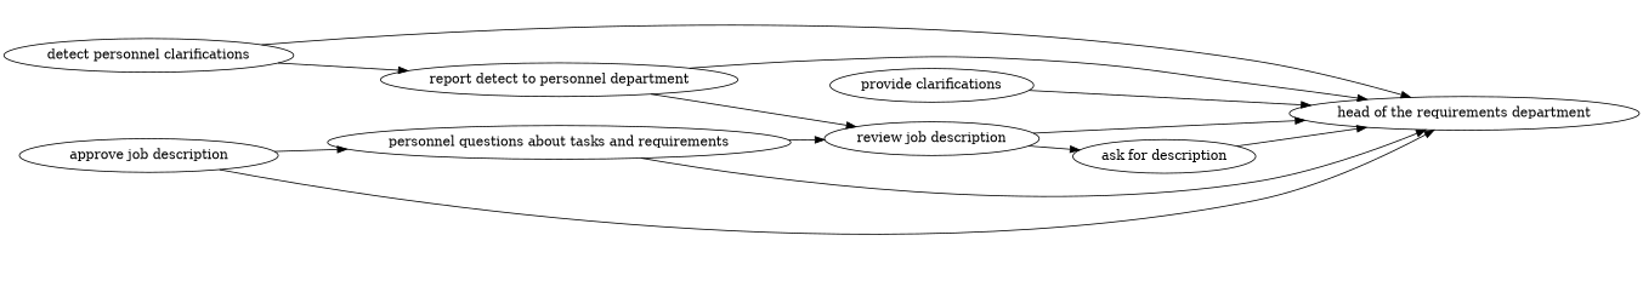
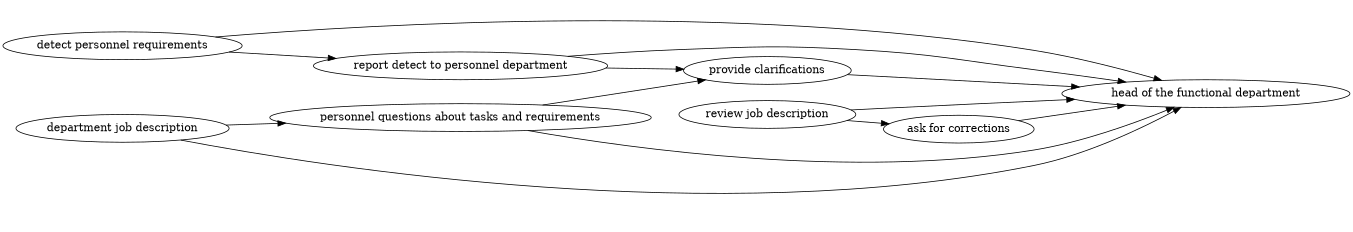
  strict digraph {
    rankdir=LR
    edge [attrs="{'type': 'actor performer', 'label': 'actor performer'}"]
-   "detect personnel requirements" [attrs="{'type': 'Activity', 'label': 'detect personnel requirements'}" label="detect personnel clarifications"]
+   "detect personnel requirements" [attrs="{'type': 'Activity', 'label': 'detect personnel requirements'}"]
    n2 [attrs="{'type': 'Activity', 'label': 'report vacancy to personnel department'}" label="report detect to personnel department"]
-   "head of the functional department" [attrs="{'type': 'Actor', 'label': 'head of the functional department'}" label="head of the requirements department"]
+   "head of the functional department" [attrs="{'type': 'Actor', 'label': 'head of the functional department'}"]
    "review job description" [attrs="{'type': 'Activity', 'label': 'review job description'}"]
-   "ask for corrections" [attrs="{'type': 'Activity', 'label': 'ask for corrections'}" label="ask for description"]
-   "approve job description" [attrs="{'type': 'Activity', 'label': 'approve job description'}"]
+   "ask for corrections" [attrs="{'type': 'Activity', 'label': 'ask for corrections'}"]
+   "approve job description" [attrs="{'type': 'Activity', 'label': 'approve job description'}" label="department job description"]
    n7 [attrs="{'type': 'Activity', 'label': 'answer questions about tasks and requirements'}" label="personnel questions about tasks and requirements"]
    "provide clarifications" [attrs="{'type': 'Activity', 'label': 'provide clarifications'}"]
    "detect personnel requirements" -> n2 [attrs="{'type': 'flow', 'label': 'flow'}"]
    "detect personnel requirements" -> "head of the functional department"
    n2 -> "head of the functional department"
-   n2 -> "review job description" [attrs="{'type': 'flow', 'label': 'flow'}"]
+   n2 -> "provide clarifications" [attrs="{'type': 'flow', 'label': 'flow'}"]
    "review job description" -> "head of the functional department"
    "review job description" -> "ask for corrections" [attrs="{'type': 'flow', 'label': 'flow'}"]
    "ask for corrections" -> "head of the functional department"
    "approve job description" -> "head of the functional department"
    "approve job description" -> n7 [attrs="{'type': 'flow', 'label': 'flow'}"]
    n7 -> "head of the functional department"
-   n7 -> "review job description" [attrs="{'type': 'flow', 'label': 'flow'}"]
+   n7 -> "provide clarifications" [attrs="{'type': 'flow', 'label': 'flow'}"]
    "provide clarifications" -> "head of the functional department"
  }
